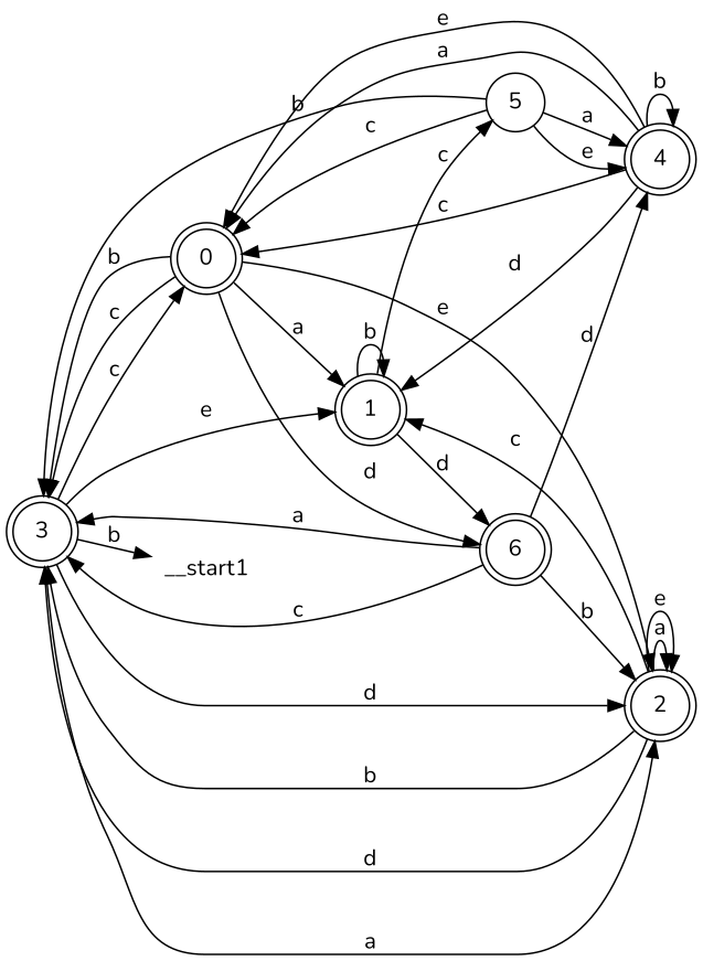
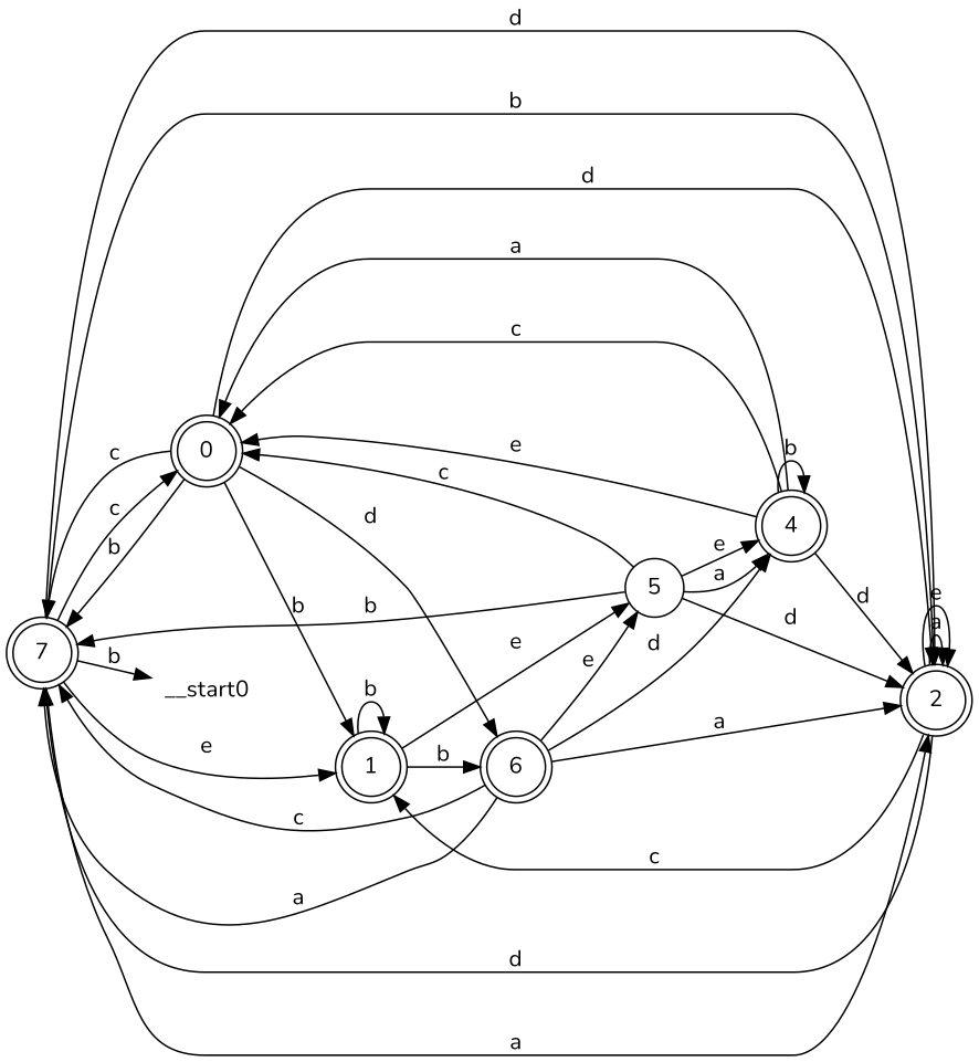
  digraph {
    fontname=Nunito
    rankdir=LR
    node [fontname=Nunito shape=doublecircle color=black fillcolor=white style="rounded,filled"]
    edge [fontname=Nunito]
-   __start0 [shape=none label=__start1 color="" fillcolor="" style=""]
+   __start0 [shape=none color="" fillcolor="" style=""]
    n2 [label=0]
    n3 [label=1]
    n4 [label=2]
-   n5 [label=3]
+   n5 [label=7]
    n6 [label=6]
    n7 [label=5 shape=circle style=filled]
    n8 [label=4]
-   n2 -> n3 [label=a]
-   n2 -> n4 [label=e]
+   n2 -> n3 [label=b]
+   n2 -> n4 [label=d]
    n2 -> n5 [label=b]
    n2 -> n5 [label=c]
    n2 -> n6 [label=d]
    n3 -> n3 [label=b]
-   n3 -> n6 [label=d]
-   n3 -> n7 [label=c]
+   n3 -> n6 [label=b]
+   n3 -> n7 [label=e]
    n4 -> n3 [label=c]
    n4 -> n4 [label=a]
    n4 -> n4 [label=e]
    n4 -> n5 [label=b]
    n4 -> n5 [label=d]
    n5 -> __start0 [label=b]
    n5 -> n2 [label=c]
    n5 -> n3 [label=e]
    n5 -> n4 [label=a]
    n5 -> n4 [label=d]
-   n6 -> n4 [label=b]
+   n6 -> n4 [label=a]
    n6 -> n5 [label=a]
    n6 -> n5 [label=c]
+   n6 -> n7 [label=e]
    n6 -> n8 [label=d]
    n7 -> n2 [label=c]
+   n7 -> n4 [label=d]
    n7 -> n5 [label=b]
    n7 -> n8 [label=a]
    n7 -> n8 [label=e]
    n8 -> n2 [label=a]
    n8 -> n2 [label=c]
    n8 -> n2 [label=e]
-   n8 -> n3 [label=d]
+   n8 -> n4 [label=d]
    n8 -> n8 [label=b]
  }
